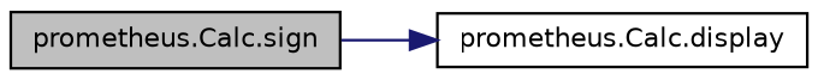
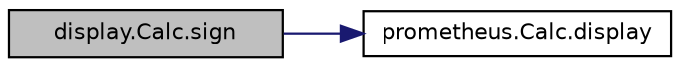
  digraph {
    rankdir=LR
    node [color=black fontname=Helvetica fontsize=10 shape=record style=filled]
-   n1 [fillcolor=grey75 fontcolor=black height=0.2 label="prometheus.Calc.sign" width=0.4]
+   n1 [fillcolor=grey75 fontcolor=black height=0.2 label="display.Calc.sign" width=0.4]
    n2 [fillcolor=white height=0.2 label="prometheus.Calc.display" width=0.4]
    n1 -> n2 [color=midnightblue fontname=Helvetica fontsize=10 labelfontname=Helvetica labelfontsize=10 style=solid]
  }
